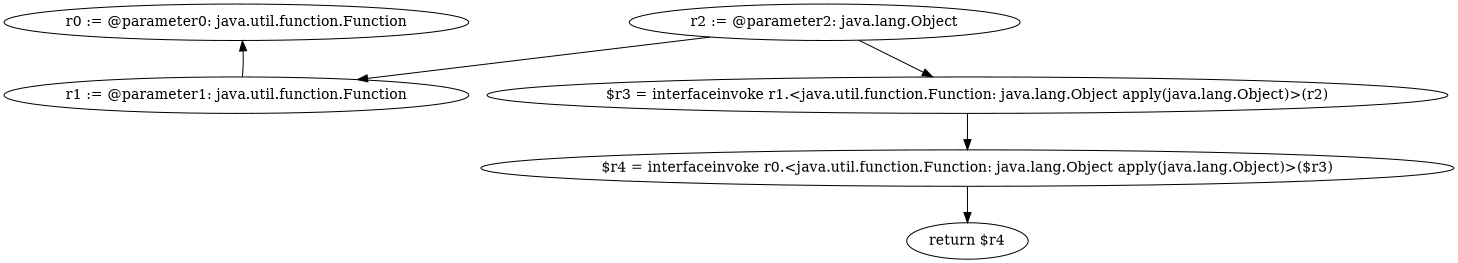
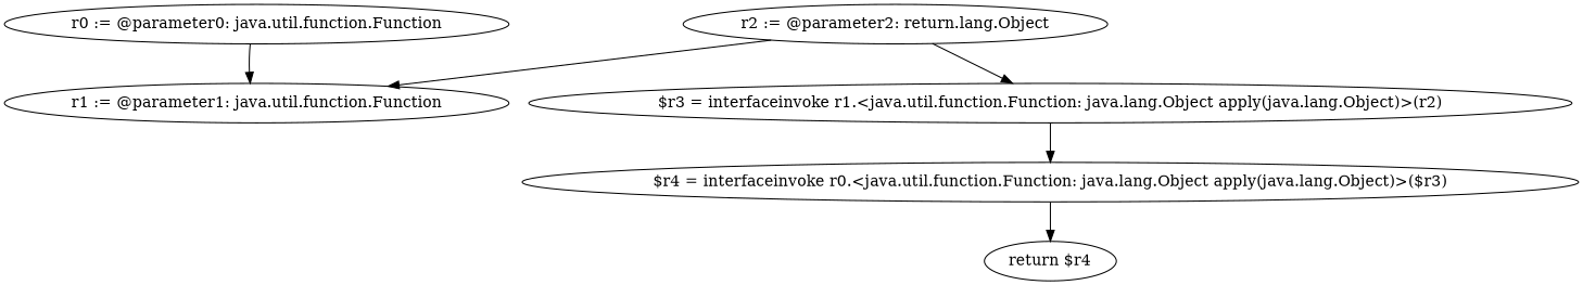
  digraph {
    "r0 := @parameter0: java.util.function.Function"
    "r1 := @parameter1: java.util.function.Function"
-   "r2 := @parameter2: java.lang.Object"
+   "r2 := @parameter2: java.lang.Object" [label="r2 := @parameter2: return.lang.Object"]
    "$r3 = interfaceinvoke r1.<java.util.function.Function: java.lang.Object apply(java.lang.Object)>(r2)"
    "$r4 = interfaceinvoke r0.<java.util.function.Function: java.lang.Object apply(java.lang.Object)>($r3)"
    "return $r4"
-   "r1 := @parameter1: java.util.function.Function" -> "r0 := @parameter0: java.util.function.Function"
+   "r0 := @parameter0: java.util.function.Function" -> "r1 := @parameter1: java.util.function.Function"
    "r2 := @parameter2: java.lang.Object" -> "r1 := @parameter1: java.util.function.Function"
    "r2 := @parameter2: java.lang.Object" -> "$r3 = interfaceinvoke r1.<java.util.function.Function: java.lang.Object apply(java.lang.Object)>(r2)"
    "$r3 = interfaceinvoke r1.<java.util.function.Function: java.lang.Object apply(java.lang.Object)>(r2)" -> "$r4 = interfaceinvoke r0.<java.util.function.Function: java.lang.Object apply(java.lang.Object)>($r3)"
    "$r4 = interfaceinvoke r0.<java.util.function.Function: java.lang.Object apply(java.lang.Object)>($r3)" -> "return $r4"
  }
